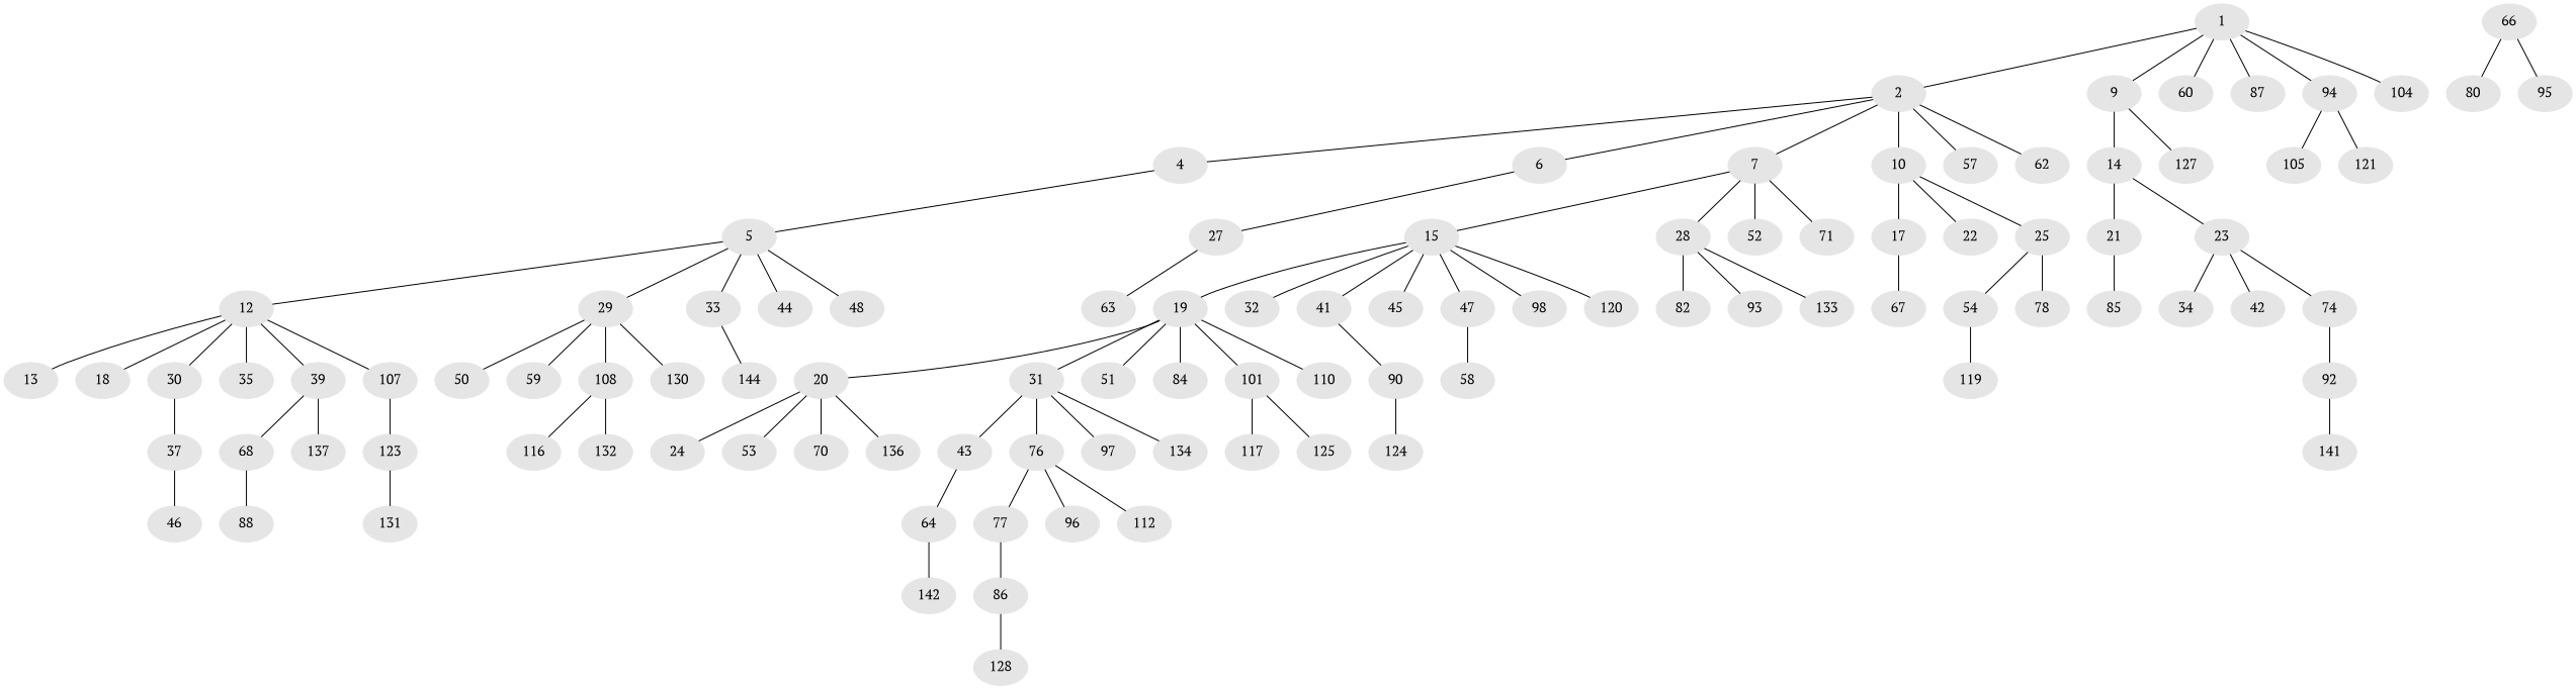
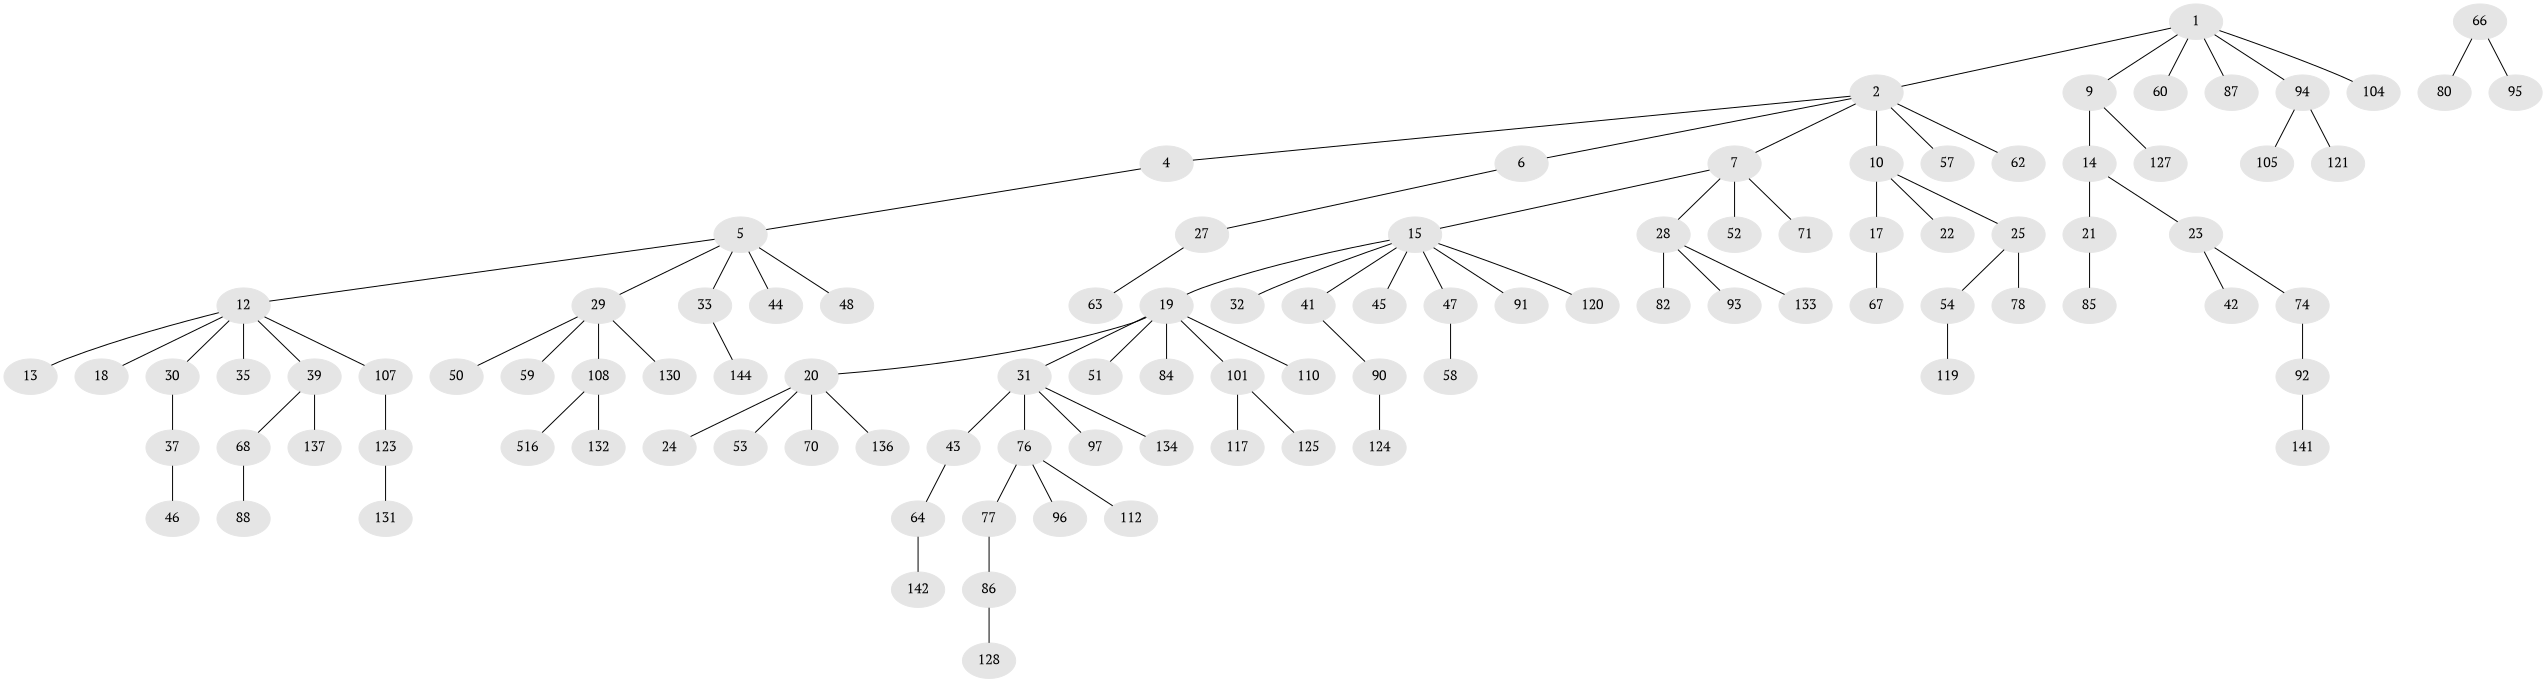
  graph {
    fontname="PT Serif"
    node [color=gray90 fontname="PT Serif" style=filled]
    edge [fontname="PT Serif"]
    1 [super="+3"]
    2 [super="+49"]
    9 [super="+65"]
    60
    87
    94
    104
    4
    6 [super="+8"]
    7 [super="+56"]
    10 [super="+16"]
    57
    62
    14 [super="+55"]
    127
    105
    121
    5 [super="+11"]
    27
    15 [super="+26"]
    28 [super="+75"]
    52
    71 [super="+91"]
    17
    22 [super="+135"]
    25 [super="+73"]
    12 [super="+61"]
    29 [super="+118"]
    33 [super="+72"]
    44
    48
    13
    18
    30
    35 [super="+36"]
    39 [super="+109"]
    107
    50
    59
    108
    130
    144
    63
    19 [super="+40"]
    32
    41
    45 [super="+99"]
    47 [super="+102"]
-   98
+   98 [label=91]
    120
    82
    93
    133
    21 [super="+69"]
    23 [super="+129"]
    67 [super="+81"]
    54 [super="+89"]
    78
    37 [super="+100"]
    68
    137
    123
    85
-   34 [super="+103"]
    42 [super="+111"]
    74
    20 [super="+122"]
    31 [super="+38"]
    51 [super="+83"]
    84 [super="+113"]
    101 [super="+139"]
    110 [super="+115"]
    90 [super="+114"]
    58
    24
    53
    70
    136
    43
    76 [super="+79"]
    97
    n82 [label=134]
    117
    125 [super="+126"]
    92 [super="+106"]
    119
-   116
+   116 [label=516]
    132 [super="+140"]
    46
    64
    77
    96
    112
    88
    124
    142
    66 [super="+134"]
    80
    95
    141
    86
    128 [super="+143"]
    131
    1 -- 2
    1 -- 9
    1 -- 60
    1 -- 87
    1 -- 94
    1 -- 104
    2 -- 4
    2 -- 6
    2 -- 7
    2 -- 10
    2 -- 57
    2 -- 62
    9 -- 14
    9 -- 127
    94 -- 105
    94 -- 121
    4 -- 5
    6 -- 27
    7 -- 15
    7 -- 28
    7 -- 52
    7 -- 71
    10 -- 17
    10 -- 22
    10 -- 25
    14 -- 21
    14 -- 23
    5 -- 12
    5 -- 29
    5 -- 33
    5 -- 44
    5 -- 48
    27 -- 63
    15 -- 19
    15 -- 32
    15 -- 41
    15 -- 45
    15 -- 47
    15 -- 98
    15 -- 120
    28 -- 82
    28 -- 93
    28 -- 133
    17 -- 67
    25 -- 54
    25 -- 78
    12 -- 13
    12 -- 18
    12 -- 30
    12 -- 35
    12 -- 39
    12 -- 107
    29 -- 50
    29 -- 59
    29 -- 108
    29 -- 130
    33 -- 144
    30 -- 37
    39 -- 68
    39 -- 137
    107 -- 123
    108 -- 116
    108 -- 132
    19 -- 20
    19 -- 31
    19 -- 51
    19 -- 84
    19 -- 101
    19 -- 110
    41 -- 90
    47 -- 58
    21 -- 85
-   23 -- 34
    23 -- 42
    23 -- 74
    54 -- 119
    37 -- 46
    68 -- 88
    123 -- 131
    74 -- 92
    20 -- 24
    20 -- 53
    20 -- 70
    20 -- 136
    31 -- 43
    31 -- 76
    31 -- 97
    31 -- n82
    101 -- 117
    101 -- 125
    90 -- 124
    43 -- 64
    76 -- 77
    76 -- 96
    76 -- 112
    92 -- 141
    64 -- 142
    77 -- 86
    66 -- 80
    66 -- 95
    86 -- 128
  }
